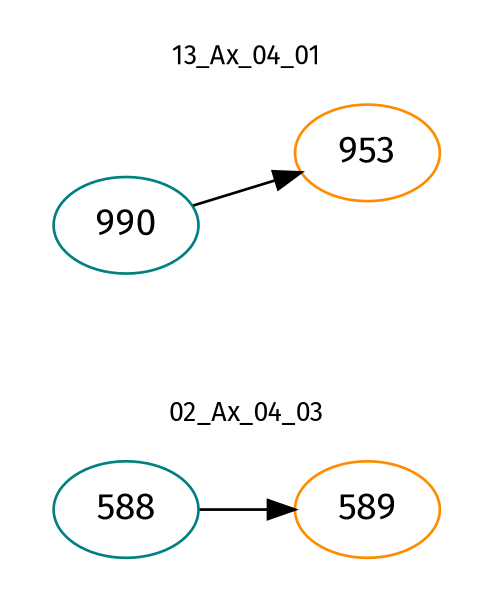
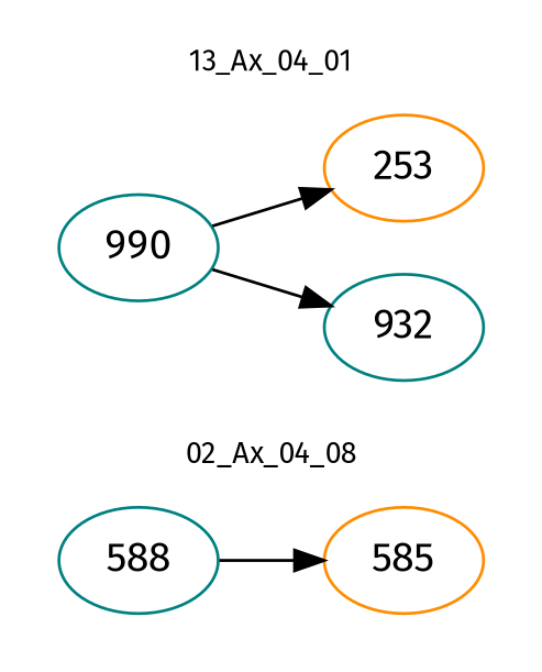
  digraph {
    fontname="Fira Sans"
    rankdir=LR
    node [color=teal fontname="Fira Sans"]
    edge [color=black fontname="Fira Sans"]
    n1 [label=588]
-   n2 [color=darkorange label=589]
+   n2 [color=darkorange label=585]
    n3 [label=990]
-   n5 [color=darkorange label=953]
+   n4 [label=932]
+   n5 [color=darkorange label=253]
    subgraph cluster_1 {
      color=white
      fontsize=10
-     label="02_Ax_04_03"
+     label="02_Ax_04_08"
      n1
      n2
    }
    subgraph cluster_2 {
      color=white
      fontsize=10
      label="13_Ax_04_01"
      n3
+     n4
      n5
    }
    n1 -> n2
+   n3 -> n4
    n3 -> n5
  }
